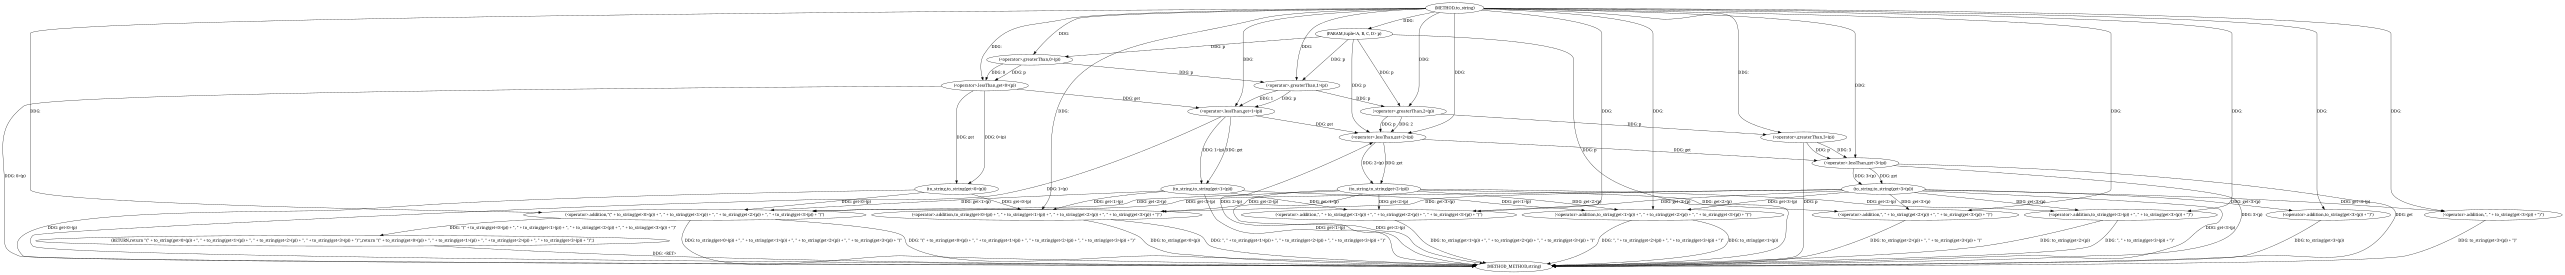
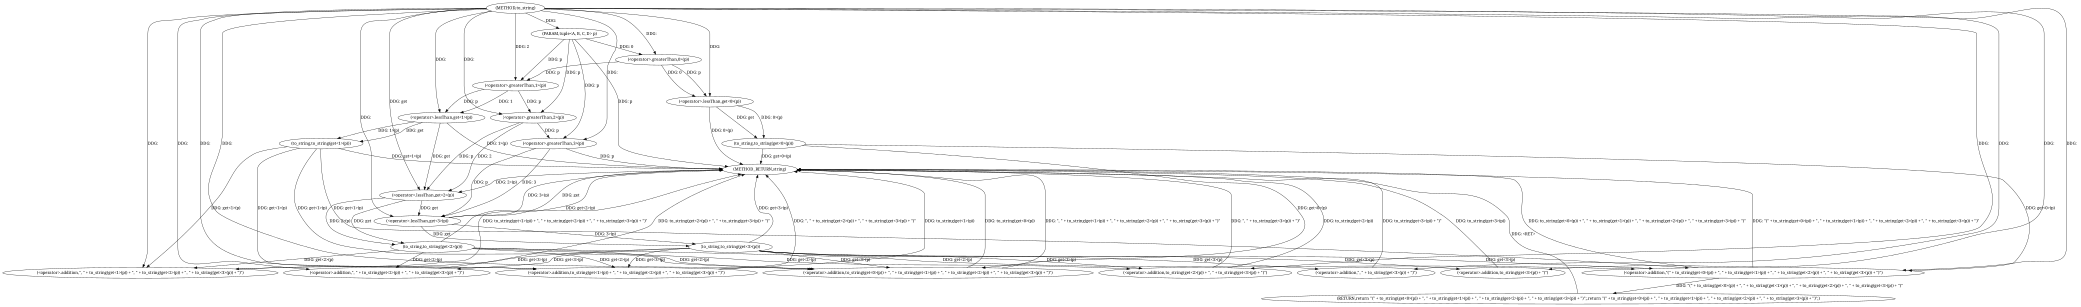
  digraph {
    fontname="Noto Serif"
    node [fontname="Noto Serif"]
    edge [fontname="Noto Serif"]
    n1 [label="(METHOD,to_string)"]
    n2 [label="(PARAM,tuple<A, B, C, D> p)"]
    n3 [label="(<operator>.addition,\"(\" + to_string(get<0>(p)) + \", \" + to_string(get<1>(p)) + \", \" + to_string(get<2>(p)) + \", \" + to_string(get<3>(p)) + \")\")"]
    n4 [label="(<operator>.addition,to_string(get<0>(p)) + \", \" + to_string(get<1>(p)) + \", \" + to_string(get<2>(p)) + \", \" + to_string(get<3>(p)) + \")\")"]
    n5 [label="(<operator>.addition,\", \" + to_string(get<1>(p)) + \", \" + to_string(get<2>(p)) + \", \" + to_string(get<3>(p)) + \")\")"]
    n6 [label="(<operator>.lessThan,get<0>(p))"]
    n7 [label="(<operator>.addition,to_string(get<1>(p)) + \", \" + to_string(get<2>(p)) + \", \" + to_string(get<3>(p)) + \")\")"]
    n8 [label="(<operator>.greaterThan,0>(p))"]
    n9 [label="(<operator>.addition,\", \" + to_string(get<2>(p)) + \", \" + to_string(get<3>(p)) + \")\")"]
    n10 [label="(<operator>.lessThan,get<1>(p))"]
    n11 [label="(<operator>.addition,to_string(get<2>(p)) + \", \" + to_string(get<3>(p)) + \")\")"]
    n12 [label="(<operator>.greaterThan,1>(p))"]
    n13 [label="(<operator>.addition,\", \" + to_string(get<3>(p)) + \")\")"]
    n14 [label="(<operator>.lessThan,get<2>(p))"]
    n15 [label="(<operator>.addition,to_string(get<3>(p)) + \")\")"]
    n16 [label="(<operator>.greaterThan,2>(p))"]
    n17 [label="(<operator>.lessThan,get<3>(p))"]
    n18 [label="(<operator>.greaterThan,3>(p))"]
-   n19 [label="(METHOD_METHOD,string)"]
+   n19 [label="(METHOD_RETURN,string)"]
    n20 [label="(RETURN,return \"(\" + to_string(get<0>(p)) + \", \" + to_string(get<1>(p)) + \", \" + to_string(get<2>(p)) + \", \" + to_string(get<3>(p)) + \")\";,return \"(\" + to_string(get<0>(p)) + \", \" + to_string(get<1>(p)) + \", \" + to_string(get<2>(p)) + \", \" + to_string(get<3>(p)) + \")\";)"]
    n21 [label="(to_string,to_string(get<0>(p)))"]
    n22 [label="(to_string,to_string(get<1>(p)))"]
    n23 [label="(to_string,to_string(get<2>(p)))"]
    n24 [label="(to_string,to_string(get<3>(p)))"]
    n1 -> n2 [label="DDG: "]
    n1 -> n3 [label="DDG: "]
    n1 -> n4 [label="DDG: "]
    n1 -> n5 [label="DDG: "]
    n1 -> n6 [label="DDG: "]
    n1 -> n7 [label="DDG: "]
    n1 -> n8 [label="DDG: "]
    n1 -> n9 [label="DDG: "]
    n1 -> n10 [label="DDG: "]
    n1 -> n11 [label="DDG: "]
-   n1 -> n12 [label="DDG: "]
+   n1 -> n12 [label="DDG: 2"]
    n1 -> n13 [label="DDG: "]
-   n1 -> n14 [label="DDG: "]
+   n1 -> n14 [label="DDG: get"]
    n1 -> n15 [label="DDG: "]
    n1 -> n16 [label="DDG: "]
    n1 -> n17 [label="DDG: "]
    n1 -> n18 [label="DDG: "]
-   n2 -> n8 [label="DDG: p"]
+   n2 -> n8 [label="DDG: 0"]
    n2 -> n12 [label="DDG: p"]
    n2 -> n16 [label="DDG: p"]
-   n2 -> n14 [label="DDG: p"]
+   n2 -> n18 [label="DDG: p"]
    n2 -> n19 [label="DDG: p"]
    n3 -> n19 [label="DDG: to_string(get<0>(p)) + \", \" + to_string(get<1>(p)) + \", \" + to_string(get<2>(p)) + \", \" + to_string(get<3>(p)) + \")\""]
    n3 -> n19 [label="DDG: \"(\" + to_string(get<0>(p)) + \", \" + to_string(get<1>(p)) + \", \" + to_string(get<2>(p)) + \", \" + to_string(get<3>(p)) + \")\""]
    n3 -> n20 [label="DDG: \"(\" + to_string(get<0>(p)) + \", \" + to_string(get<1>(p)) + \", \" + to_string(get<2>(p)) + \", \" + to_string(get<3>(p)) + \")\""]
    n4 -> n19 [label="DDG: to_string(get<0>(p))"]
    n4 -> n19 [label="DDG: \", \" + to_string(get<1>(p)) + \", \" + to_string(get<2>(p)) + \", \" + to_string(get<3>(p)) + \")\""]
    n5 -> n19 [label="DDG: to_string(get<1>(p)) + \", \" + to_string(get<2>(p)) + \", \" + to_string(get<3>(p)) + \")\""]
-   n6 -> n10 [label="DDG: get"]
    n6 -> n19 [label="DDG: 0>(p)"]
    n6 -> n21 [label="DDG: get"]
    n6 -> n21 [label="DDG: 0>(p)"]
    n7 -> n19 [label="DDG: to_string(get<1>(p))"]
    n7 -> n19 [label="DDG: \", \" + to_string(get<2>(p)) + \", \" + to_string(get<3>(p)) + \")\""]
    n8 -> n6 [label="DDG: 0"]
    n8 -> n6 [label="DDG: p"]
    n8 -> n12 [label="DDG: p"]
    n9 -> n19 [label="DDG: to_string(get<2>(p)) + \", \" + to_string(get<3>(p)) + \")\""]
    n10 -> n14 [label="DDG: get"]
    n10 -> n19 [label="DDG: 1>(p)"]
    n10 -> n22 [label="DDG: 1>(p)"]
    n10 -> n22 [label="DDG: get"]
    n11 -> n19 [label="DDG: to_string(get<2>(p))"]
    n11 -> n19 [label="DDG: \", \" + to_string(get<3>(p)) + \")\""]
    n12 -> n10 [label="DDG: p"]
    n12 -> n10 [label="DDG: 1"]
    n12 -> n16 [label="DDG: p"]
    n13 -> n19 [label="DDG: to_string(get<3>(p)) + \")\""]
    n14 -> n17 [label="DDG: get"]
    n14 -> n23 [label="DDG: get"]
    n14 -> n23 [label="DDG: 2>(p)"]
    n15 -> n19 [label="DDG: to_string(get<3>(p))"]
    n16 -> n14 [label="DDG: 2"]
    n16 -> n14 [label="DDG: p"]
    n16 -> n18 [label="DDG: p"]
    n17 -> n19 [label="DDG: get"]
    n17 -> n19 [label="DDG: 3>(p)"]
    n17 -> n24 [label="DDG: get"]
    n17 -> n24 [label="DDG: 3>(p)"]
    n18 -> n17 [label="DDG: p"]
    n18 -> n17 [label="DDG: 3"]
    n18 -> n19 [label="DDG: p"]
    n19 -> n14 [label="DDG: 2>(p)"]
    n20 -> n19 [label="DDG: <RET>"]
    n21 -> n3 [label="DDG: get<0>(p)"]
    n21 -> n4 [label="DDG: get<0>(p)"]
    n21 -> n19 [label="DDG: get<0>(p)"]
    n22 -> n3 [label="DDG: get<1>(p)"]
    n22 -> n4 [label="DDG: get<1>(p)"]
    n22 -> n5 [label="DDG: get<1>(p)"]
    n22 -> n7 [label="DDG: get<1>(p)"]
    n22 -> n19 [label="DDG: get<1>(p)"]
    n23 -> n3 [label="DDG: get<2>(p)"]
    n23 -> n4 [label="DDG: get<2>(p)"]
    n23 -> n5 [label="DDG: get<2>(p)"]
    n23 -> n7 [label="DDG: get<2>(p)"]
    n23 -> n9 [label="DDG: get<2>(p)"]
    n23 -> n11 [label="DDG: get<2>(p)"]
    n23 -> n19 [label="DDG: get<2>(p)"]
    n24 -> n3 [label="DDG: get<3>(p)"]
    n24 -> n4 [label="DDG: get<3>(p)"]
    n24 -> n5 [label="DDG: get<3>(p)"]
    n24 -> n7 [label="DDG: get<3>(p)"]
    n24 -> n9 [label="DDG: get<3>(p)"]
    n24 -> n11 [label="DDG: get<3>(p)"]
    n24 -> n13 [label="DDG: get<3>(p)"]
    n24 -> n15 [label="DDG: get<3>(p)"]
    n24 -> n19 [label="DDG: get<3>(p)"]
  }
